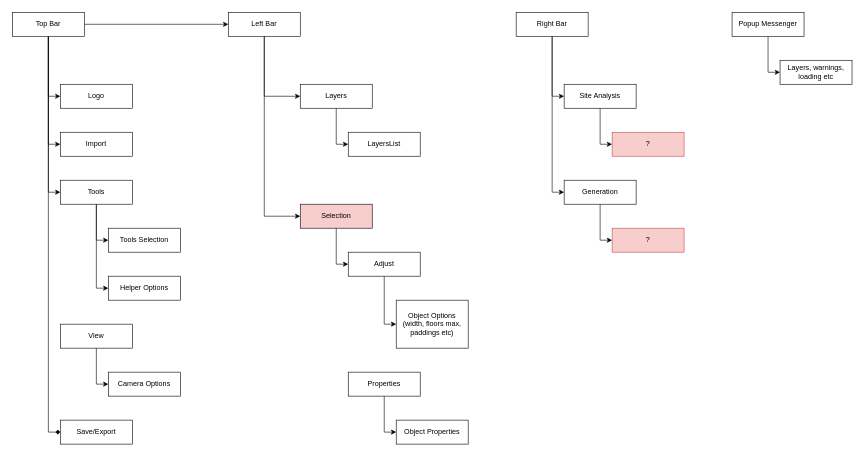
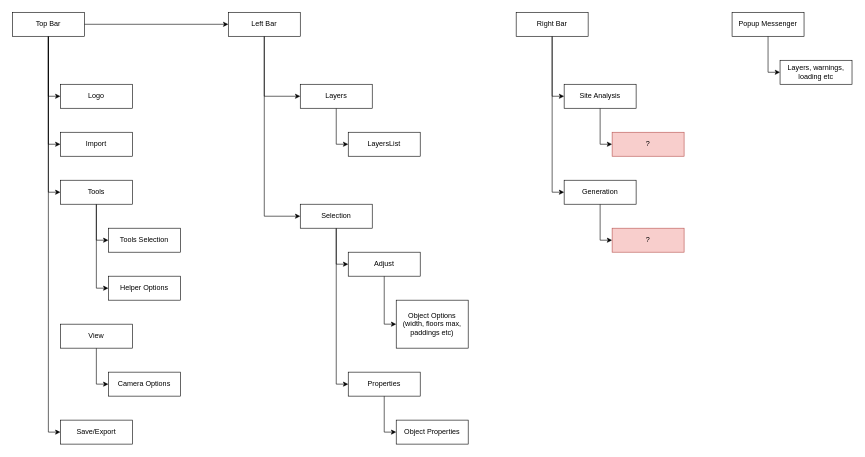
  <mxCell id="0" />
  <mxCell id="1" parent="0" />
  <mxCell id="2" style="edgeStyle=orthogonalEdgeStyle;rounded=0;orthogonalLoop=1;jettySize=auto;html=1;entryX=0;entryY=0.5;entryDx=0;entryDy=0;" edge="1" parent="1" source="7" target="25"><mxGeometry relative="1" as="geometry" /></mxCell>
  <mxCell id="3" style="edgeStyle=orthogonalEdgeStyle;rounded=0;orthogonalLoop=1;jettySize=auto;html=1;entryX=0;entryY=0.5;entryDx=0;entryDy=0;" edge="1" parent="1" source="7" target="26"><mxGeometry relative="1" as="geometry" /></mxCell>
  <mxCell id="4" style="edgeStyle=orthogonalEdgeStyle;rounded=0;orthogonalLoop=1;jettySize=auto;html=1;entryX=0;entryY=0.5;entryDx=0;entryDy=0;" edge="1" parent="1" source="7" target="29"><mxGeometry relative="1" as="geometry" /></mxCell>
  <mxCell id="5" style="edgeStyle=orthogonalEdgeStyle;rounded=0;orthogonalLoop=1;jettySize=auto;html=1;" edge="1" parent="1" source="7" target="10"><mxGeometry relative="1" as="geometry" /></mxCell>
- <mxCell id="6" style="edgeStyle=orthogonalEdgeStyle;rounded=0;orthogonalLoop=1;jettySize=auto;html=1;entryX=0;entryY=0.5;entryDx=0;entryDy=0;endArrow=diamond;" edge="1" parent="1" source="7" target="32"><mxGeometry relative="1" as="geometry" /></mxCell>
+ <mxCell id="6" style="edgeStyle=orthogonalEdgeStyle;rounded=0;orthogonalLoop=1;jettySize=auto;html=1;entryX=0;entryY=0.5;entryDx=0;entryDy=0;" edge="1" parent="1" source="7" target="32"><mxGeometry relative="1" as="geometry" /></mxCell>
  <mxCell id="7" value="Top Bar" style="rounded=0;whiteSpace=wrap;html=1;" vertex="1" parent="1"><mxGeometry x="20" y="20" width="120" height="40" as="geometry" /></mxCell>
  <mxCell id="8" style="edgeStyle=orthogonalEdgeStyle;rounded=0;orthogonalLoop=1;jettySize=auto;html=1;entryX=0;entryY=0.5;entryDx=0;entryDy=0;" edge="1" parent="1" source="10" target="17"><mxGeometry relative="1" as="geometry" /></mxCell>
  <mxCell id="9" style="edgeStyle=orthogonalEdgeStyle;rounded=0;orthogonalLoop=1;jettySize=auto;html=1;entryX=0;entryY=0.5;entryDx=0;entryDy=0;" edge="1" parent="1" source="10" target="20"><mxGeometry relative="1" as="geometry" /></mxCell>
  <mxCell id="10" value="Left Bar" style="rounded=0;whiteSpace=wrap;html=1;" vertex="1" parent="1"><mxGeometry x="380" y="20" width="120" height="40" as="geometry" /></mxCell>
  <mxCell id="11" style="edgeStyle=orthogonalEdgeStyle;rounded=0;orthogonalLoop=1;jettySize=auto;html=1;entryX=0;entryY=0.5;entryDx=0;entryDy=0;" edge="1" parent="1" source="12" target="38"><mxGeometry relative="1" as="geometry" /></mxCell>
  <mxCell id="12" value="Site Analysis" style="rounded=0;whiteSpace=wrap;html=1;" vertex="1" parent="1"><mxGeometry x="940" y="140" width="120" height="40" as="geometry" /></mxCell>
  <mxCell id="13" style="edgeStyle=orthogonalEdgeStyle;rounded=0;orthogonalLoop=1;jettySize=auto;html=1;entryX=0;entryY=0.5;entryDx=0;entryDy=0;" edge="1" parent="1" source="15" target="12"><mxGeometry relative="1" as="geometry" /></mxCell>
  <mxCell id="14" style="edgeStyle=orthogonalEdgeStyle;rounded=0;orthogonalLoop=1;jettySize=auto;html=1;entryX=0;entryY=0.5;entryDx=0;entryDy=0;" edge="1" parent="1" source="15" target="34"><mxGeometry relative="1" as="geometry" /></mxCell>
  <mxCell id="15" value="Right Bar" style="rounded=0;whiteSpace=wrap;html=1;" vertex="1" parent="1"><mxGeometry x="860" y="20" width="120" height="40" as="geometry" /></mxCell>
  <mxCell id="16" style="edgeStyle=orthogonalEdgeStyle;rounded=0;orthogonalLoop=1;jettySize=auto;html=1;entryX=0;entryY=0.5;entryDx=0;entryDy=0;" edge="1" parent="1" source="17" target="35"><mxGeometry relative="1" as="geometry" /></mxCell>
  <mxCell id="17" value="Layers" style="rounded=0;whiteSpace=wrap;html=1;" vertex="1" parent="1"><mxGeometry x="500" y="140" width="120" height="40" as="geometry" /></mxCell>
  <mxCell id="18" style="edgeStyle=orthogonalEdgeStyle;rounded=0;orthogonalLoop=1;jettySize=auto;html=1;entryX=0;entryY=0.5;entryDx=0;entryDy=0;" edge="1" parent="1" source="20" target="22"><mxGeometry relative="1" as="geometry" /></mxCell>
- <mxCell id="20" value="Selection" style="rounded=0;whiteSpace=wrap;html=1;fillColor=#f8cecc;" vertex="1" parent="1"><mxGeometry x="500" y="340" width="120" height="40" as="geometry" /></mxCell>
+ <mxCell id="19" style="edgeStyle=orthogonalEdgeStyle;rounded=0;orthogonalLoop=1;jettySize=auto;html=1;entryX=0;entryY=0.5;entryDx=0;entryDy=0;" edge="1" parent="1" source="20" target="24"><mxGeometry relative="1" as="geometry" /></mxCell>
+ <mxCell id="20" value="Selection" style="rounded=0;whiteSpace=wrap;html=1;" vertex="1" parent="1"><mxGeometry x="500" y="340" width="120" height="40" as="geometry" /></mxCell>
  <mxCell id="21" style="edgeStyle=orthogonalEdgeStyle;rounded=0;orthogonalLoop=1;jettySize=auto;html=1;entryX=0;entryY=0.5;entryDx=0;entryDy=0;" edge="1" parent="1" source="22" target="36"><mxGeometry relative="1" as="geometry" /></mxCell>
  <mxCell id="22" value="Adjust" style="rounded=0;whiteSpace=wrap;html=1;" vertex="1" parent="1"><mxGeometry x="580" y="420" width="120" height="40" as="geometry" /></mxCell>
  <mxCell id="23" style="edgeStyle=orthogonalEdgeStyle;rounded=0;orthogonalLoop=1;jettySize=auto;html=1;entryX=0;entryY=0.5;entryDx=0;entryDy=0;" edge="1" parent="1" source="24" target="37"><mxGeometry relative="1" as="geometry" /></mxCell>
  <mxCell id="24" value="Properties" style="rounded=0;whiteSpace=wrap;html=1;" vertex="1" parent="1"><mxGeometry x="580" y="620" width="120" height="40" as="geometry" /></mxCell>
  <mxCell id="25" value="Logo" style="rounded=0;whiteSpace=wrap;html=1;" vertex="1" parent="1"><mxGeometry x="100" y="140" width="120" height="40" as="geometry" /></mxCell>
  <mxCell id="26" value="Import" style="rounded=0;whiteSpace=wrap;html=1;" vertex="1" parent="1"><mxGeometry x="100" y="220" width="120" height="40" as="geometry" /></mxCell>
  <mxCell id="27" style="edgeStyle=orthogonalEdgeStyle;rounded=0;orthogonalLoop=1;jettySize=auto;html=1;entryX=0;entryY=0.5;entryDx=0;entryDy=0;" edge="1" parent="1" source="29" target="40"><mxGeometry relative="1" as="geometry" /></mxCell>
  <mxCell id="28" style="edgeStyle=orthogonalEdgeStyle;rounded=0;orthogonalLoop=1;jettySize=auto;html=1;entryX=0;entryY=0.5;entryDx=0;entryDy=0;" edge="1" parent="1" source="29" target="41"><mxGeometry relative="1" as="geometry" /></mxCell>
  <mxCell id="29" value="Tools" style="rounded=0;whiteSpace=wrap;html=1;" vertex="1" parent="1"><mxGeometry x="100" y="300" width="120" height="40" as="geometry" /></mxCell>
  <mxCell id="30" style="edgeStyle=orthogonalEdgeStyle;rounded=0;orthogonalLoop=1;jettySize=auto;html=1;entryX=0;entryY=0.5;entryDx=0;entryDy=0;" edge="1" parent="1" source="31" target="42"><mxGeometry relative="1" as="geometry" /></mxCell>
  <mxCell id="31" value="View" style="rounded=0;whiteSpace=wrap;html=1;" vertex="1" parent="1"><mxGeometry x="100" y="540" width="120" height="40" as="geometry" /></mxCell>
  <mxCell id="32" value="Save/Export" style="rounded=0;whiteSpace=wrap;html=1;" vertex="1" parent="1"><mxGeometry x="100" y="700" width="120" height="40" as="geometry" /></mxCell>
  <mxCell id="33" style="edgeStyle=orthogonalEdgeStyle;rounded=0;orthogonalLoop=1;jettySize=auto;html=1;entryX=0;entryY=0.5;entryDx=0;entryDy=0;" edge="1" parent="1" source="34" target="39"><mxGeometry relative="1" as="geometry" /></mxCell>
  <mxCell id="34" value="Generation" style="rounded=0;whiteSpace=wrap;html=1;" vertex="1" parent="1"><mxGeometry x="940" y="300" width="120" height="40" as="geometry" /></mxCell>
  <mxCell id="35" value="LayersList" style="rounded=0;whiteSpace=wrap;html=1;" vertex="1" parent="1"><mxGeometry x="580" y="220" width="120" height="40" as="geometry" /></mxCell>
  <mxCell id="36" value="Object Options (width, floors max, paddings etc)" style="rounded=0;whiteSpace=wrap;html=1;" vertex="1" parent="1"><mxGeometry x="660" y="500" width="120" height="80" as="geometry" /></mxCell>
  <mxCell id="37" value="Object Properties" style="rounded=0;whiteSpace=wrap;html=1;" vertex="1" parent="1"><mxGeometry x="660" y="700" width="120" height="40" as="geometry" /></mxCell>
  <mxCell id="38" value="?" style="rounded=0;whiteSpace=wrap;html=1;fillColor=#f8cecc;strokeColor=#b85450;" vertex="1" parent="1"><mxGeometry x="1020" y="220" width="120" height="40" as="geometry" /></mxCell>
  <mxCell id="39" value="?" style="rounded=0;whiteSpace=wrap;html=1;fillColor=#f8cecc;strokeColor=#b85450;" vertex="1" parent="1"><mxGeometry x="1020" y="380" width="120" height="40" as="geometry" /></mxCell>
  <mxCell id="40" value="Tools Selection" style="rounded=0;whiteSpace=wrap;html=1;" vertex="1" parent="1"><mxGeometry x="180" y="380" width="120" height="40" as="geometry" /></mxCell>
  <mxCell id="41" value="Helper Options" style="rounded=0;whiteSpace=wrap;html=1;" vertex="1" parent="1"><mxGeometry x="180" y="460" width="120" height="40" as="geometry" /></mxCell>
  <mxCell id="42" value="Camera Options" style="rounded=0;whiteSpace=wrap;html=1;" vertex="1" parent="1"><mxGeometry x="180" y="620" width="120" height="40" as="geometry" /></mxCell>
  <mxCell id="43" style="edgeStyle=orthogonalEdgeStyle;rounded=0;orthogonalLoop=1;jettySize=auto;html=1;entryX=0;entryY=0.5;entryDx=0;entryDy=0;" edge="1" parent="1" source="44" target="45"><mxGeometry relative="1" as="geometry" /></mxCell>
  <mxCell id="44" value="Popup Messenger" style="rounded=0;whiteSpace=wrap;html=1;" vertex="1" parent="1"><mxGeometry x="1220" y="20" width="120" height="40" as="geometry" /></mxCell>
  <mxCell id="45" value="Layers, warnings, loading etc" style="rounded=0;whiteSpace=wrap;html=1;" vertex="1" parent="1"><mxGeometry x="1300" y="100" width="120" height="40" as="geometry" /></mxCell>
